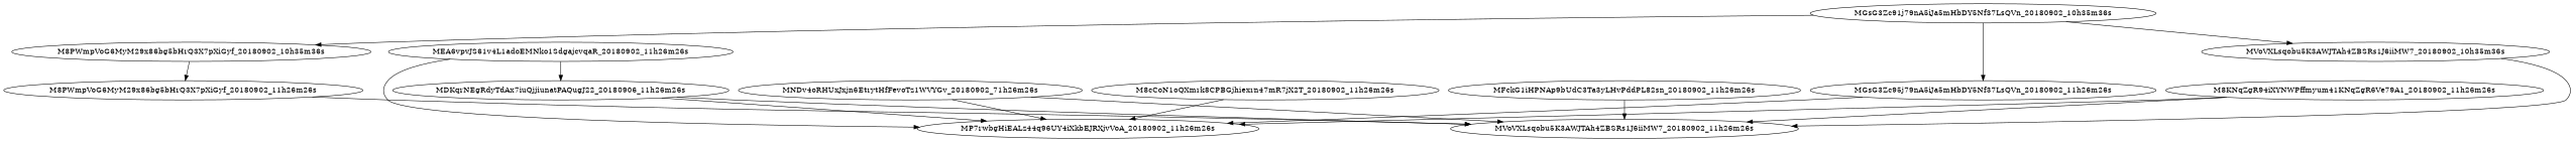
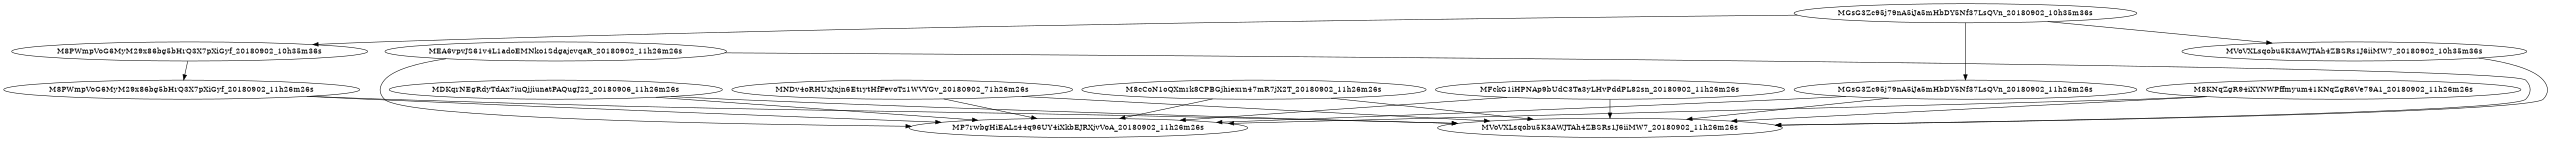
  digraph {
    rankdir=TB
    n1 [label=M8KNqZgR94iXYNWPffmyum41KNqZgR6Ve79A1_20180902_11h26m26s]
    MP7rwbgHiEALz44q96UY4iXkbEJRXjvVoA_20180902_11h26m26s
    MVoVXLsqobu5K3AWJTAh4ZBSRs1J6iiMW7_20180902_11h26m26s
-   MGsG3Zc95j79nA5iJa5mHbDY5Nf37LsQVn_20180902_10h35m36s [label=MGsG3Zc91j79nA5iJa5mHbDY5Nf37LsQVn_20180902_10h35m36s]
+   MGsG3Zc95j79nA5iJa5mHbDY5Nf37LsQVn_20180902_10h35m36s
    MVoVXLsqobu5K3AWJTAh4ZBSRs1J6iiMW7_20180902_10h35m36s
    MGsG3Zc95j79nA5iJa5mHbDY5Nf37LsQVn_20180902_11h26m26s
    M8PWmpVoG6MyM29x86bg5bHrQ3X7pXiGyf_20180902_10h35m36s
    M8PWmpVoG6MyM29x86bg5bHrQ3X7pXiGyf_20180902_11h26m26s
    MEA6vpvJS61v4L1adoEMNko1SdgajcvqaR_20180902_11h26m26s
    n10 [label=MDKqrNEgRdyTdAx7iuQjjiunatPAQugJ22_20180906_11h26m26s]
    M8cCoN1oQXmrk8CPBGjhiexrn47mR7jX2T_20180902_11h26m26s
    MFckG1iHPNAp9bUdC3Ta3yLHvPddPL82sn_20180902_11h26m26s
    n13 [label=MNDv4oRHUxJxjn6EtrytHfFevoTz1WVYGv_20180902_71h26m26s]
    n1 -> MP7rwbgHiEALz44q96UY4iXkbEJRXjvVoA_20180902_11h26m26s
    n1 -> MVoVXLsqobu5K3AWJTAh4ZBSRs1J6iiMW7_20180902_11h26m26s
    MGsG3Zc95j79nA5iJa5mHbDY5Nf37LsQVn_20180902_10h35m36s -> MVoVXLsqobu5K3AWJTAh4ZBSRs1J6iiMW7_20180902_10h35m36s
    MGsG3Zc95j79nA5iJa5mHbDY5Nf37LsQVn_20180902_10h35m36s -> MGsG3Zc95j79nA5iJa5mHbDY5Nf37LsQVn_20180902_11h26m26s
    MGsG3Zc95j79nA5iJa5mHbDY5Nf37LsQVn_20180902_10h35m36s -> M8PWmpVoG6MyM29x86bg5bHrQ3X7pXiGyf_20180902_10h35m36s
    MVoVXLsqobu5K3AWJTAh4ZBSRs1J6iiMW7_20180902_10h35m36s -> MVoVXLsqobu5K3AWJTAh4ZBSRs1J6iiMW7_20180902_11h26m26s
    MGsG3Zc95j79nA5iJa5mHbDY5Nf37LsQVn_20180902_11h26m26s -> MP7rwbgHiEALz44q96UY4iXkbEJRXjvVoA_20180902_11h26m26s
+   MGsG3Zc95j79nA5iJa5mHbDY5Nf37LsQVn_20180902_11h26m26s -> MVoVXLsqobu5K3AWJTAh4ZBSRs1J6iiMW7_20180902_11h26m26s
    M8PWmpVoG6MyM29x86bg5bHrQ3X7pXiGyf_20180902_10h35m36s -> M8PWmpVoG6MyM29x86bg5bHrQ3X7pXiGyf_20180902_11h26m26s
+   M8PWmpVoG6MyM29x86bg5bHrQ3X7pXiGyf_20180902_11h26m26s -> MP7rwbgHiEALz44q96UY4iXkbEJRXjvVoA_20180902_11h26m26s
    M8PWmpVoG6MyM29x86bg5bHrQ3X7pXiGyf_20180902_11h26m26s -> MVoVXLsqobu5K3AWJTAh4ZBSRs1J6iiMW7_20180902_11h26m26s
    MEA6vpvJS61v4L1adoEMNko1SdgajcvqaR_20180902_11h26m26s -> MP7rwbgHiEALz44q96UY4iXkbEJRXjvVoA_20180902_11h26m26s
-   MEA6vpvJS61v4L1adoEMNko1SdgajcvqaR_20180902_11h26m26s -> n10
+   MEA6vpvJS61v4L1adoEMNko1SdgajcvqaR_20180902_11h26m26s -> MVoVXLsqobu5K3AWJTAh4ZBSRs1J6iiMW7_20180902_11h26m26s
    n10 -> MP7rwbgHiEALz44q96UY4iXkbEJRXjvVoA_20180902_11h26m26s
    n10 -> MVoVXLsqobu5K3AWJTAh4ZBSRs1J6iiMW7_20180902_11h26m26s
    M8cCoN1oQXmrk8CPBGjhiexrn47mR7jX2T_20180902_11h26m26s -> MP7rwbgHiEALz44q96UY4iXkbEJRXjvVoA_20180902_11h26m26s
+   M8cCoN1oQXmrk8CPBGjhiexrn47mR7jX2T_20180902_11h26m26s -> MVoVXLsqobu5K3AWJTAh4ZBSRs1J6iiMW7_20180902_11h26m26s
+   MFckG1iHPNAp9bUdC3Ta3yLHvPddPL82sn_20180902_11h26m26s -> MP7rwbgHiEALz44q96UY4iXkbEJRXjvVoA_20180902_11h26m26s
    MFckG1iHPNAp9bUdC3Ta3yLHvPddPL82sn_20180902_11h26m26s -> MVoVXLsqobu5K3AWJTAh4ZBSRs1J6iiMW7_20180902_11h26m26s
    n13 -> MP7rwbgHiEALz44q96UY4iXkbEJRXjvVoA_20180902_11h26m26s
    n13 -> MVoVXLsqobu5K3AWJTAh4ZBSRs1J6iiMW7_20180902_11h26m26s
  }
